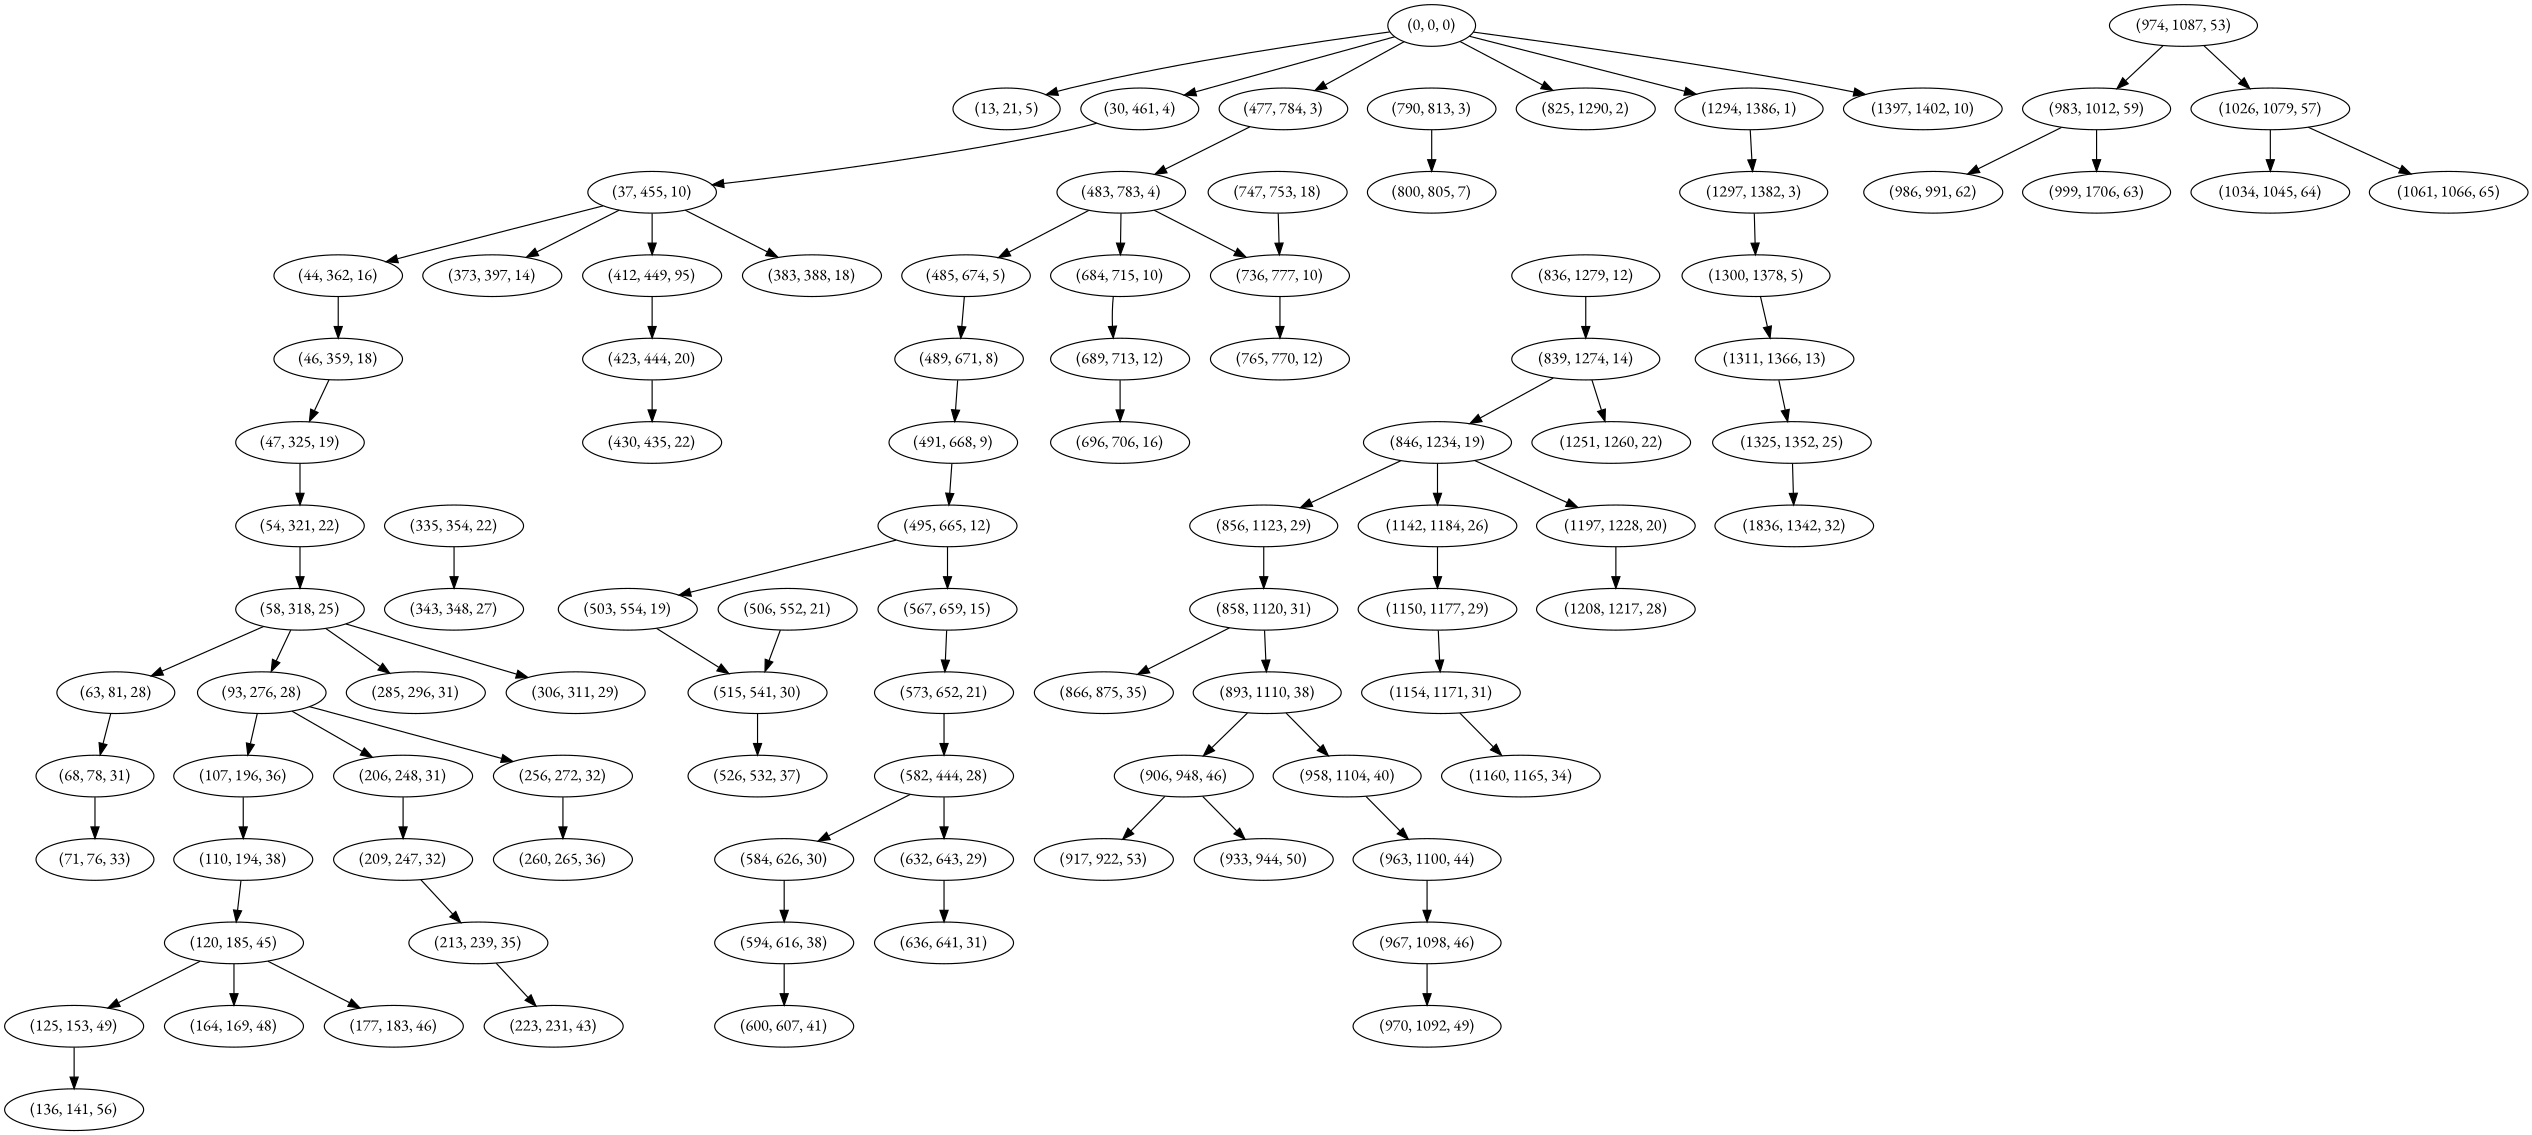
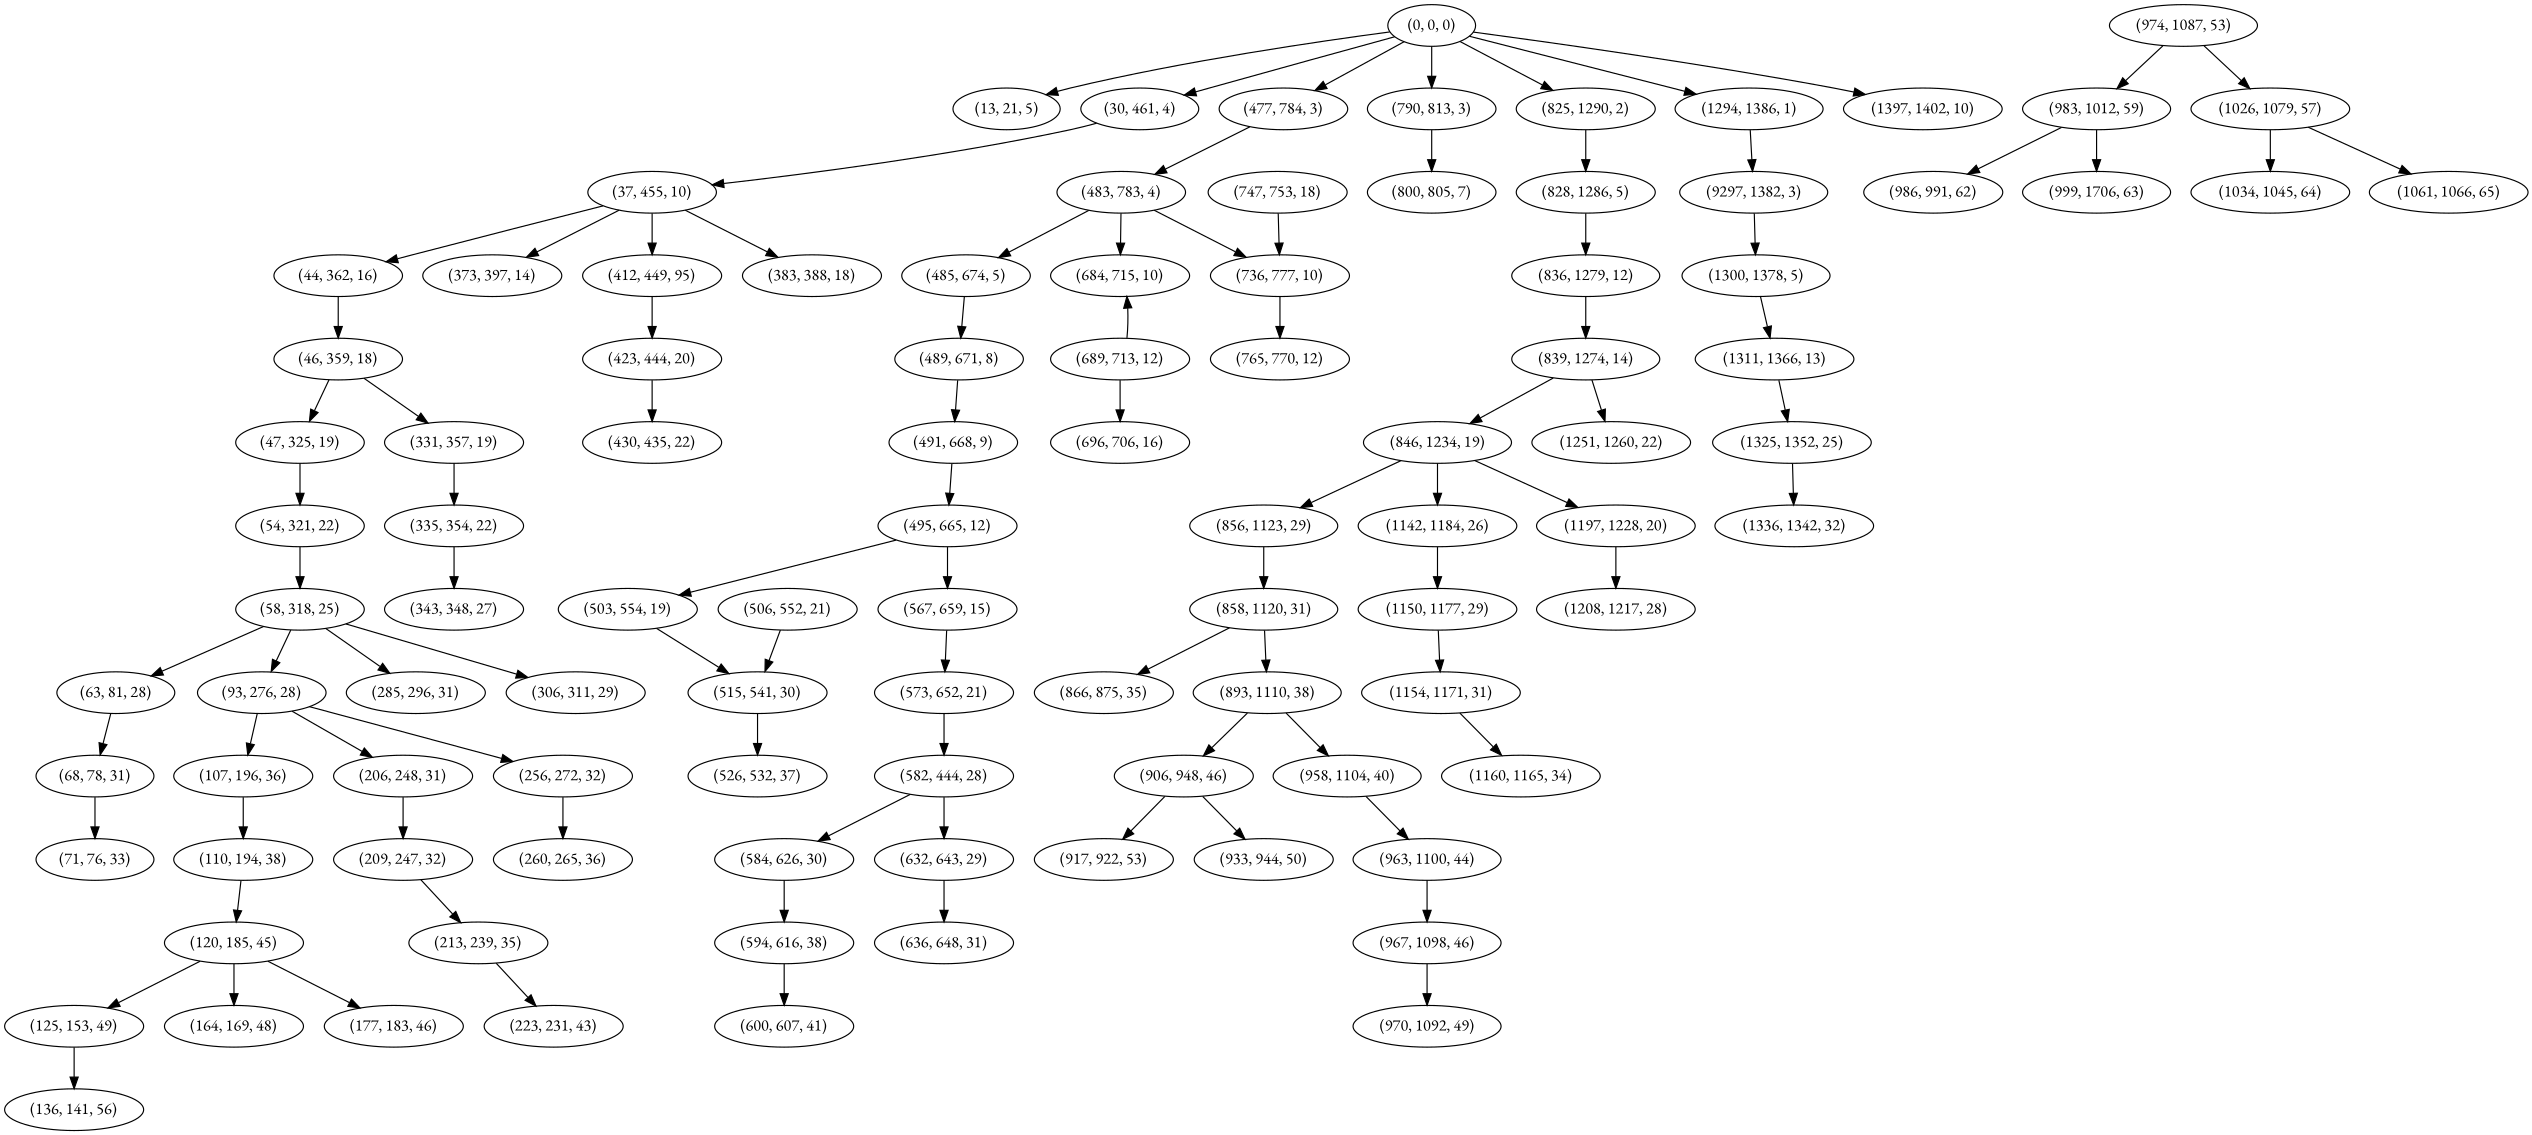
  digraph {
    fontname="EB Garamond"
    node [fontname="EB Garamond"]
    edge [fontname="EB Garamond"]
    "(0, 0, 0)"
    "(13, 21, 5)"
    "(30, 461, 4)"
    "(477, 784, 3)"
    "(790, 813, 3)"
    "(825, 1290, 2)"
    "(1294, 1386, 1)"
    "(1397, 1402, 10)"
    "(37, 455, 10)"
    "(483, 783, 4)"
    "(800, 805, 7)"
-   "(1297, 1382, 3)"
+   "(828, 1286, 5)"
+   "(1297, 1382, 3)" [label="(9297, 1382, 3)"]
    "(44, 362, 16)"
    "(373, 397, 14)"
    n16 [label="(412, 449, 95)"]
    "(383, 388, 18)"
    "(46, 359, 18)"
    "(423, 444, 20)"
    "(47, 325, 19)"
+   "(331, 357, 19)"
    "(54, 321, 22)"
    "(335, 354, 22)"
    "(58, 318, 25)"
    "(63, 81, 28)"
    "(93, 276, 28)"
    "(285, 296, 31)"
    "(306, 311, 29)"
    "(68, 78, 31)"
    "(107, 196, 36)"
    "(206, 248, 31)"
    "(256, 272, 32)"
    "(71, 76, 33)"
    "(110, 194, 38)"
    "(209, 247, 32)"
    "(260, 265, 36)"
    "(120, 185, 45)"
    "(125, 153, 49)"
    "(164, 169, 48)"
    "(177, 183, 46)"
    "(136, 141, 56)"
    "(213, 239, 35)"
    "(223, 231, 43)"
    "(343, 348, 27)"
    "(430, 435, 22)"
    "(485, 674, 5)"
    "(684, 715, 10)"
    "(736, 777, 10)"
    "(489, 671, 8)"
    "(689, 713, 12)"
    "(765, 770, 12)"
    "(491, 668, 9)"
    "(495, 665, 12)"
    "(503, 554, 19)"
    "(567, 659, 15)"
    "(515, 541, 30)"
    "(573, 652, 21)"
    "(506, 552, 21)"
    "(526, 532, 37)"
    n60 [label="(582, 444, 28)"]
    "(584, 626, 30)"
    "(632, 643, 29)"
    "(594, 616, 38)"
-   "(636, 641, 31)"
+   "(636, 641, 31)" [label="(636, 648, 31)"]
    "(600, 607, 41)"
    "(696, 706, 16)"
    "(747, 753, 18)"
    "(836, 1279, 12)"
    "(839, 1274, 14)"
    "(846, 1234, 19)"
    "(1251, 1260, 22)"
    "(856, 1123, 29)"
    "(1142, 1184, 26)"
    "(1197, 1228, 20)"
    "(858, 1120, 31)"
    "(1150, 1177, 29)"
    "(1208, 1217, 28)"
    "(866, 875, 35)"
    "(893, 1110, 38)"
    "(906, 948, 46)"
    "(958, 1104, 40)"
    "(917, 922, 53)"
    "(933, 944, 50)"
    "(963, 1100, 44)"
    "(967, 1098, 46)"
    "(970, 1092, 49)"
    "(974, 1087, 53)"
    "(983, 1012, 59)"
    "(1026, 1079, 57)"
    "(986, 991, 62)"
    n91 [label="(999, 1706, 63)"]
    "(1034, 1045, 64)"
    "(1061, 1066, 65)"
    "(1154, 1171, 31)"
    "(1160, 1165, 34)"
    "(1300, 1378, 5)"
    "(1311, 1366, 13)"
    "(1325, 1352, 25)"
-   "(1336, 1342, 32)" [label="(1836, 1342, 32)"]
+   "(1336, 1342, 32)"
    "(0, 0, 0)" -> "(13, 21, 5)"
    "(0, 0, 0)" -> "(30, 461, 4)"
    "(0, 0, 0)" -> "(477, 784, 3)"
+   "(0, 0, 0)" -> "(790, 813, 3)"
    "(0, 0, 0)" -> "(825, 1290, 2)"
    "(0, 0, 0)" -> "(1294, 1386, 1)"
    "(0, 0, 0)" -> "(1397, 1402, 10)"
    "(30, 461, 4)" -> "(37, 455, 10)"
    "(477, 784, 3)" -> "(483, 783, 4)"
    "(790, 813, 3)" -> "(800, 805, 7)"
+   "(825, 1290, 2)" -> "(828, 1286, 5)"
    "(1294, 1386, 1)" -> "(1297, 1382, 3)"
    "(37, 455, 10)" -> "(44, 362, 16)"
    "(37, 455, 10)" -> "(373, 397, 14)"
    "(37, 455, 10)" -> n16
    "(37, 455, 10)" -> "(383, 388, 18)"
    "(483, 783, 4)" -> "(485, 674, 5)"
    "(483, 783, 4)" -> "(684, 715, 10)"
    "(483, 783, 4)" -> "(736, 777, 10)"
+   "(828, 1286, 5)" -> "(836, 1279, 12)"
    "(1297, 1382, 3)" -> "(1300, 1378, 5)"
    "(44, 362, 16)" -> "(46, 359, 18)"
    n16 -> "(423, 444, 20)"
    "(46, 359, 18)" -> "(47, 325, 19)"
+   "(46, 359, 18)" -> "(331, 357, 19)"
    "(423, 444, 20)" -> "(430, 435, 22)"
    "(47, 325, 19)" -> "(54, 321, 22)"
+   "(331, 357, 19)" -> "(335, 354, 22)"
    "(54, 321, 22)" -> "(58, 318, 25)"
    "(335, 354, 22)" -> "(343, 348, 27)"
    "(58, 318, 25)" -> "(63, 81, 28)"
    "(58, 318, 25)" -> "(93, 276, 28)"
    "(58, 318, 25)" -> "(285, 296, 31)"
    "(58, 318, 25)" -> "(306, 311, 29)"
    "(63, 81, 28)" -> "(68, 78, 31)"
    "(93, 276, 28)" -> "(107, 196, 36)"
    "(93, 276, 28)" -> "(206, 248, 31)"
    "(93, 276, 28)" -> "(256, 272, 32)"
    "(68, 78, 31)" -> "(71, 76, 33)"
    "(107, 196, 36)" -> "(110, 194, 38)"
    "(206, 248, 31)" -> "(209, 247, 32)"
    "(256, 272, 32)" -> "(260, 265, 36)"
    "(110, 194, 38)" -> "(120, 185, 45)"
    "(209, 247, 32)" -> "(213, 239, 35)"
    "(120, 185, 45)" -> "(125, 153, 49)"
    "(120, 185, 45)" -> "(164, 169, 48)"
    "(120, 185, 45)" -> "(177, 183, 46)"
    "(125, 153, 49)" -> "(136, 141, 56)"
    "(213, 239, 35)" -> "(223, 231, 43)"
    "(485, 674, 5)" -> "(489, 671, 8)"
-   "(684, 715, 10)" -> "(689, 713, 12)"
+   "(689, 713, 12)" -> "(684, 715, 10)"
    "(736, 777, 10)" -> "(765, 770, 12)"
    "(489, 671, 8)" -> "(491, 668, 9)"
    "(689, 713, 12)" -> "(696, 706, 16)"
    "(491, 668, 9)" -> "(495, 665, 12)"
    "(495, 665, 12)" -> "(503, 554, 19)"
    "(495, 665, 12)" -> "(567, 659, 15)"
    "(503, 554, 19)" -> "(515, 541, 30)"
    "(567, 659, 15)" -> "(573, 652, 21)"
    "(515, 541, 30)" -> "(526, 532, 37)"
    "(573, 652, 21)" -> n60
    "(506, 552, 21)" -> "(515, 541, 30)"
    n60 -> "(584, 626, 30)"
    n60 -> "(632, 643, 29)"
    "(584, 626, 30)" -> "(594, 616, 38)"
    "(632, 643, 29)" -> "(636, 641, 31)"
    "(594, 616, 38)" -> "(600, 607, 41)"
    "(747, 753, 18)" -> "(736, 777, 10)"
    "(836, 1279, 12)" -> "(839, 1274, 14)"
    "(839, 1274, 14)" -> "(846, 1234, 19)"
    "(839, 1274, 14)" -> "(1251, 1260, 22)"
    "(846, 1234, 19)" -> "(856, 1123, 29)"
    "(846, 1234, 19)" -> "(1142, 1184, 26)"
    "(846, 1234, 19)" -> "(1197, 1228, 20)"
    "(856, 1123, 29)" -> "(858, 1120, 31)"
    "(1142, 1184, 26)" -> "(1150, 1177, 29)"
    "(1197, 1228, 20)" -> "(1208, 1217, 28)"
    "(858, 1120, 31)" -> "(866, 875, 35)"
    "(858, 1120, 31)" -> "(893, 1110, 38)"
    "(1150, 1177, 29)" -> "(1154, 1171, 31)"
    "(893, 1110, 38)" -> "(906, 948, 46)"
    "(893, 1110, 38)" -> "(958, 1104, 40)"
    "(906, 948, 46)" -> "(917, 922, 53)"
    "(906, 948, 46)" -> "(933, 944, 50)"
    "(958, 1104, 40)" -> "(963, 1100, 44)"
    "(963, 1100, 44)" -> "(967, 1098, 46)"
    "(967, 1098, 46)" -> "(970, 1092, 49)"
    "(974, 1087, 53)" -> "(983, 1012, 59)"
    "(974, 1087, 53)" -> "(1026, 1079, 57)"
    "(983, 1012, 59)" -> "(986, 991, 62)"
    "(983, 1012, 59)" -> n91
    "(1026, 1079, 57)" -> "(1034, 1045, 64)"
    "(1026, 1079, 57)" -> "(1061, 1066, 65)"
    "(1154, 1171, 31)" -> "(1160, 1165, 34)"
    "(1300, 1378, 5)" -> "(1311, 1366, 13)"
    "(1311, 1366, 13)" -> "(1325, 1352, 25)"
    "(1325, 1352, 25)" -> "(1336, 1342, 32)"
  }
